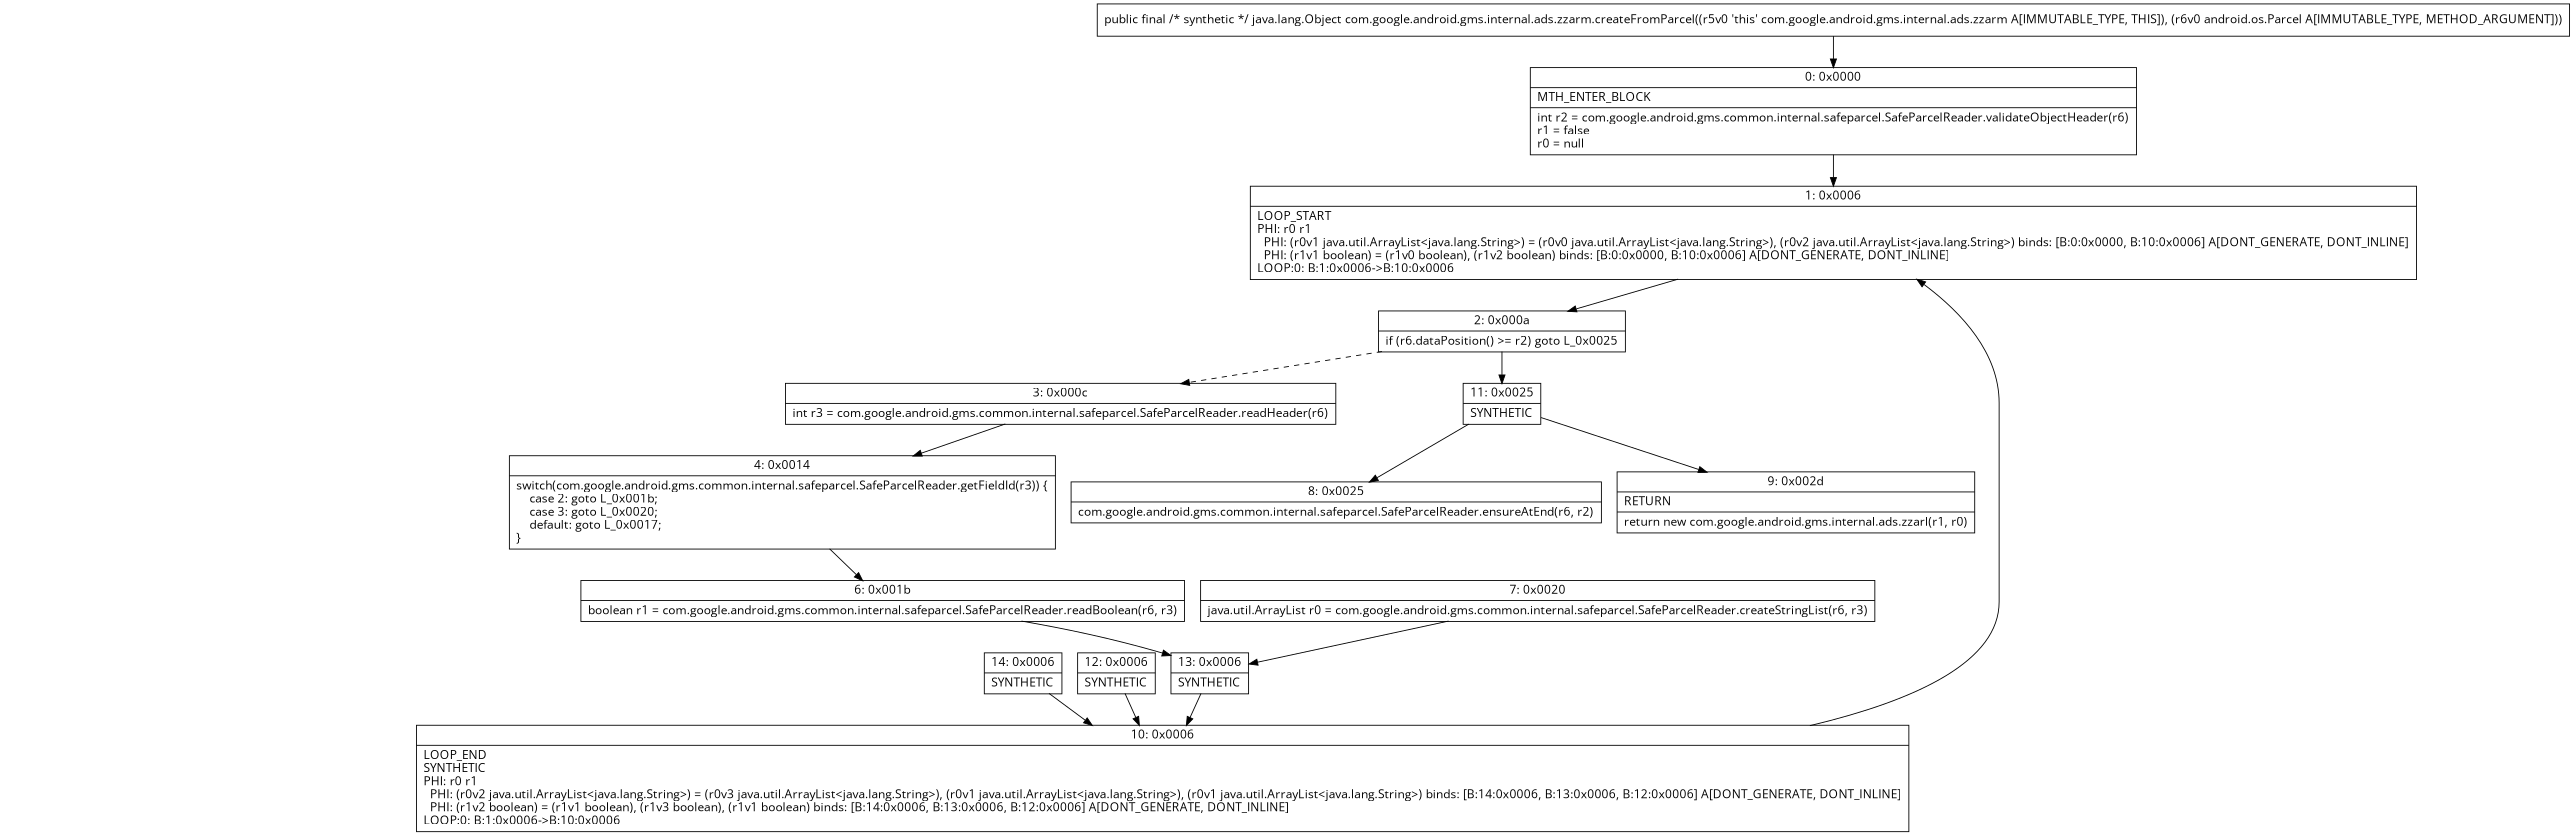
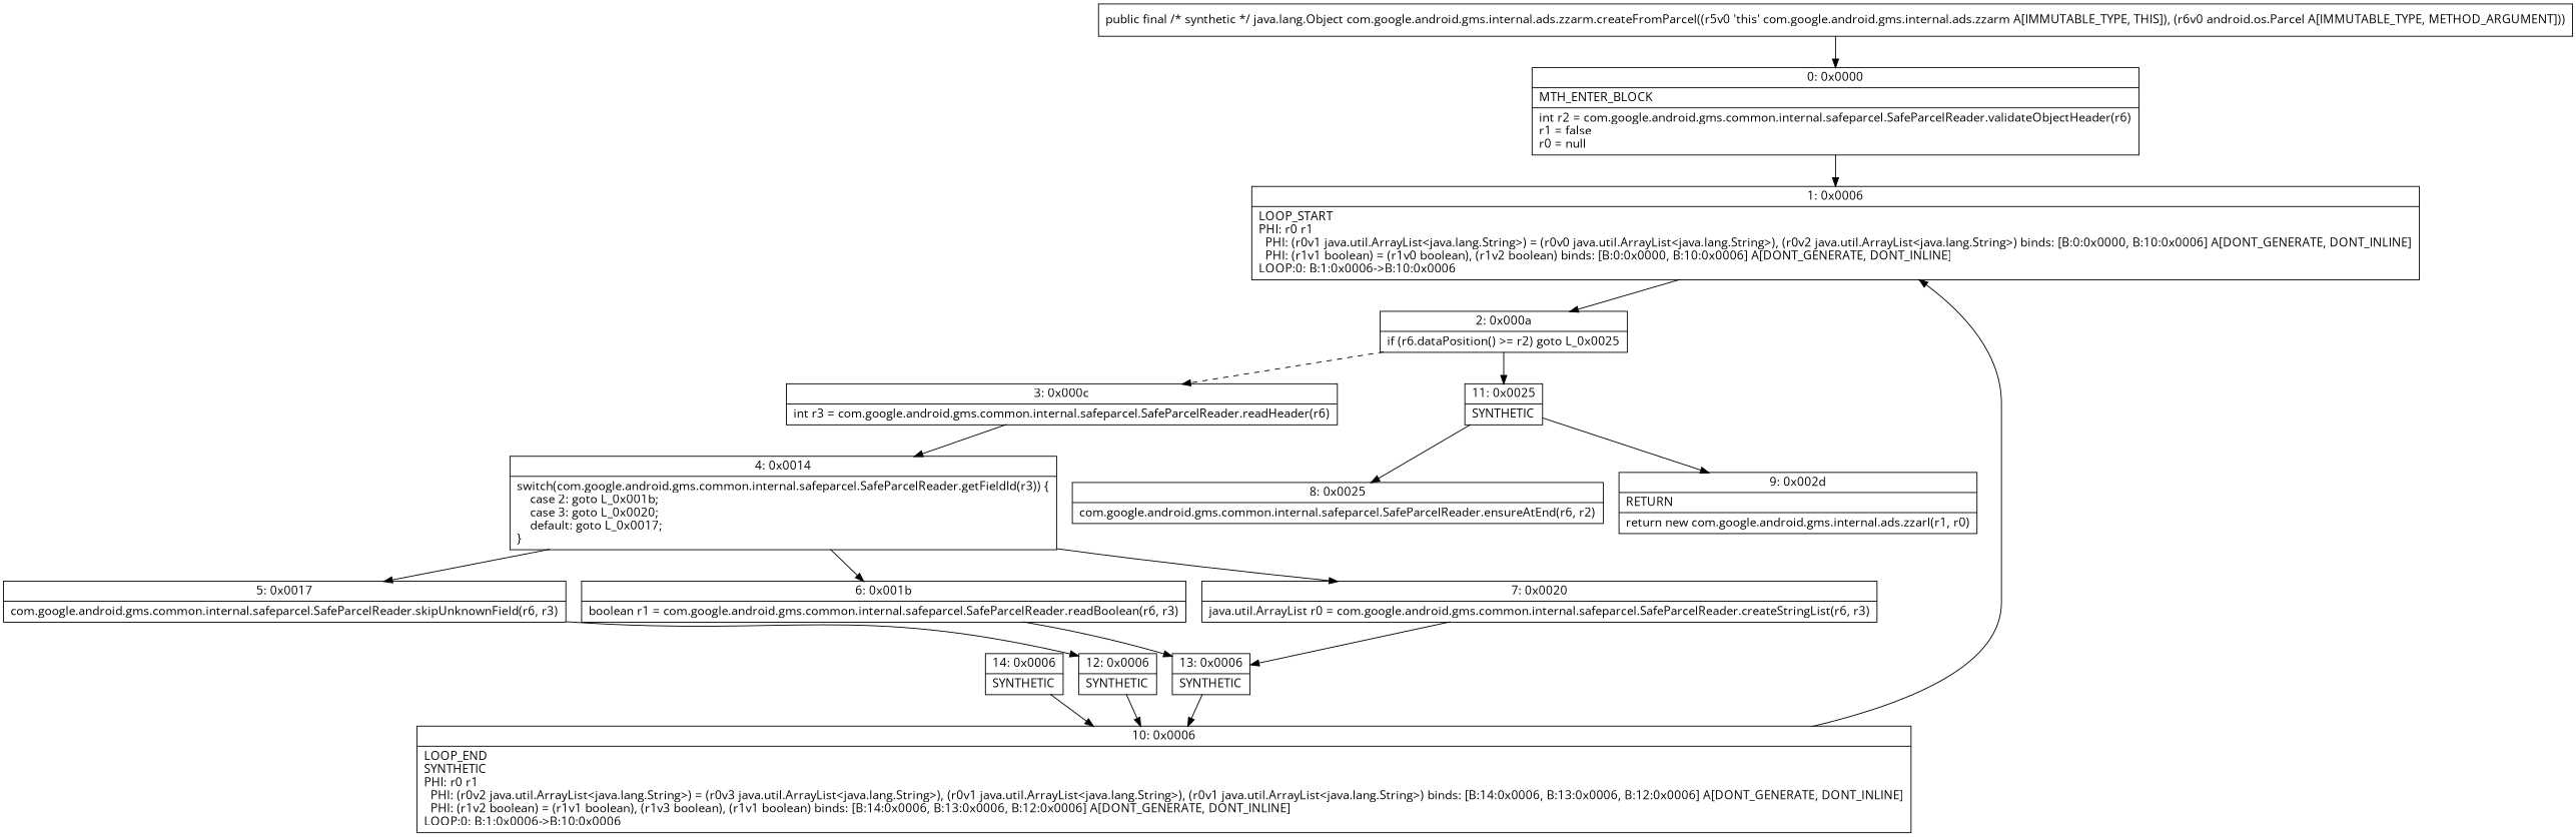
  digraph {
    fontname="Open Sans"
    node [fontname="Open Sans" shape=record]
    edge [fontname="Open Sans"]
    n1 [label="{0\:\ 0x0000|MTH_ENTER_BLOCK\l|int r2 = com.google.android.gms.common.internal.safeparcel.SafeParcelReader.validateObjectHeader(r6)\lr1 = false\lr0 = null\l}"]
    n2 [label="{1\:\ 0x0006|LOOP_START\lPHI: r0 r1 \l  PHI: (r0v1 java.util.ArrayList\<java.lang.String\>) = (r0v0 java.util.ArrayList\<java.lang.String\>), (r0v2 java.util.ArrayList\<java.lang.String\>) binds: [B:0:0x0000, B:10:0x0006] A[DONT_GENERATE, DONT_INLINE]\l  PHI: (r1v1 boolean) = (r1v0 boolean), (r1v2 boolean) binds: [B:0:0x0000, B:10:0x0006] A[DONT_GENERATE, DONT_INLINE]\lLOOP:0: B:1:0x0006\-\>B:10:0x0006\l}"]
    n3 [label="{2\:\ 0x000a|if (r6.dataPosition() \>= r2) goto L_0x0025\l}"]
    n4 [label="{3\:\ 0x000c|int r3 = com.google.android.gms.common.internal.safeparcel.SafeParcelReader.readHeader(r6)\l}"]
    n5 [label="{11\:\ 0x0025|SYNTHETIC\l}"]
    n6 [label="{4\:\ 0x0014|switch(com.google.android.gms.common.internal.safeparcel.SafeParcelReader.getFieldId(r3)) \{\l    case 2: goto L_0x001b;\l    case 3: goto L_0x0020;\l    default: goto L_0x0017;\l\}\l}"]
    n7 [label="{8\:\ 0x0025|com.google.android.gms.common.internal.safeparcel.SafeParcelReader.ensureAtEnd(r6, r2)\l}"]
    n8 [label="{9\:\ 0x002d|RETURN\l|return new com.google.android.gms.internal.ads.zzarl(r1, r0)\l}"]
+   n9 [label="{5\:\ 0x0017|com.google.android.gms.common.internal.safeparcel.SafeParcelReader.skipUnknownField(r6, r3)\l}"]
    n10 [label="{6\:\ 0x001b|boolean r1 = com.google.android.gms.common.internal.safeparcel.SafeParcelReader.readBoolean(r6, r3)\l}"]
    n11 [label="{7\:\ 0x0020|java.util.ArrayList r0 = com.google.android.gms.common.internal.safeparcel.SafeParcelReader.createStringList(r6, r3)\l}"]
    n12 [label="{12\:\ 0x0006|SYNTHETIC\l}"]
    n13 [label="{13\:\ 0x0006|SYNTHETIC\l}"]
    n14 [label="{10\:\ 0x0006|LOOP_END\lSYNTHETIC\lPHI: r0 r1 \l  PHI: (r0v2 java.util.ArrayList\<java.lang.String\>) = (r0v3 java.util.ArrayList\<java.lang.String\>), (r0v1 java.util.ArrayList\<java.lang.String\>), (r0v1 java.util.ArrayList\<java.lang.String\>) binds: [B:14:0x0006, B:13:0x0006, B:12:0x0006] A[DONT_GENERATE, DONT_INLINE]\l  PHI: (r1v2 boolean) = (r1v1 boolean), (r1v3 boolean), (r1v1 boolean) binds: [B:14:0x0006, B:13:0x0006, B:12:0x0006] A[DONT_GENERATE, DONT_INLINE]\lLOOP:0: B:1:0x0006\-\>B:10:0x0006\l}"]
    n15 [label="{14\:\ 0x0006|SYNTHETIC\l}"]
    n16 [label="{public final \/* synthetic *\/ java.lang.Object com.google.android.gms.internal.ads.zzarm.createFromParcel((r5v0 'this' com.google.android.gms.internal.ads.zzarm A[IMMUTABLE_TYPE, THIS]), (r6v0 android.os.Parcel A[IMMUTABLE_TYPE, METHOD_ARGUMENT])) }"]
    n1 -> n2
    n2 -> n3
    n3 -> n4 [style=dashed]
    n3 -> n5
    n4 -> n6
    n5 -> n7
    n5 -> n8
+   n6 -> n9
    n6 -> n10
+   n6 -> n11
+   n9 -> n12
    n10 -> n13
    n11 -> n13
    n12 -> n14
    n13 -> n14
    n14 -> n2
    n15 -> n14
    n16 -> n1
  }
